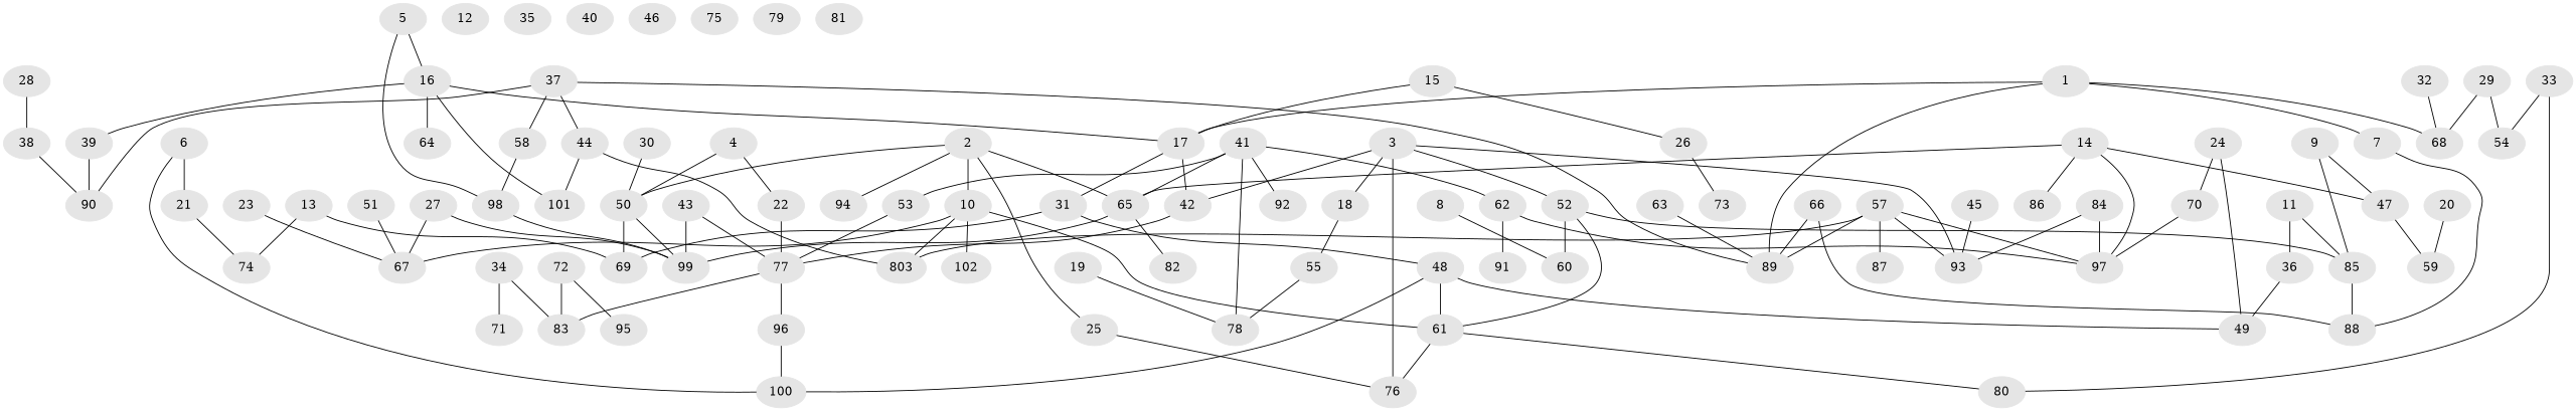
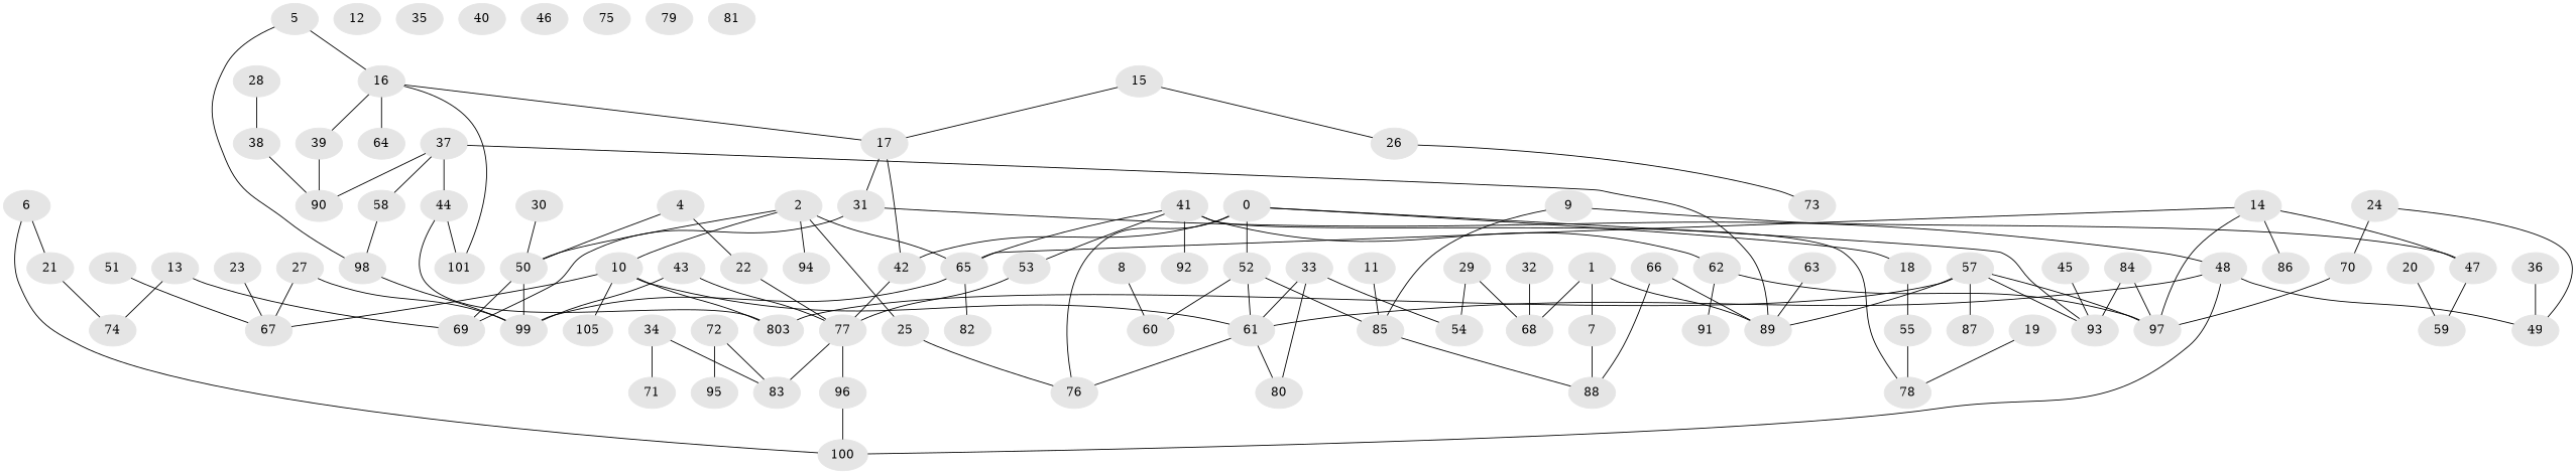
  graph {
    node [color=gray90 style=filled]
    1
    7
    17
    68
    89
    88
    42
    31
    2
    10
    25
    50
    65
    94
    61
    67
-   102
+   102 [label=105]
    n18 [label=803]
    76
    69
    99
    82
-   3
+   3 [label=0]
    18
    52
    93
    55
    77
    60
    85
    4
    22
    5
    16
    98
    39
    64
    101
    6
    21
    100
    74
    8
    9
    47
    59
    80
    11
    36
    49
    12
    13
    14
    86
    97
    15
    26
    73
    90
    48
    78
    19
    20
    83
    96
    23
    24
    70
    27
    28
    38
    29
    54
    30
    32
    33
    34
    71
    35
    37
    44
    58
    40
    41
    53
    62
    92
    91
    43
    45
    46
    51
    57
    87
    63
    66
    72
    95
    75
    79
    81
    84
    1 -- 7
-   1 -- 17
    1 -- 68
    1 -- 89
    7 -- 88
    17 -- 42
    17 -- 31
    42 -- 77
    31 -- 69
    31 -- 48
    2 -- 10
    2 -- 25
    2 -- 50
    2 -- 65
    2 -- 94
    10 -- 61
    10 -- 67
    10 -- 102
    10 -- n18
    25 -- 76
    50 -- 69
    50 -- 99
    65 -- 99
    65 -- 82
    61 -- 76
    61 -- 80
    3 -- 42
    3 -- 76
    3 -- 18
    3 -- 52
    3 -- 93
    18 -- 55
    52 -- 61
    52 -- 60
    52 -- 85
    55 -- 78
    77 -- 83
    77 -- 96
    85 -- 88
    4 -- 50
    4 -- 22
    22 -- 77
    5 -- 16
    5 -- 98
    16 -- 17
    16 -- 39
    16 -- 64
    16 -- 101
    98 -- 99
    39 -- 90
    6 -- 21
    6 -- 100
    21 -- 74
    8 -- 60
    9 -- 85
    9 -- 47
    47 -- 59
    11 -- 85
-   11 -- 36
    36 -- 49
    13 -- 69
    13 -- 74
    14 -- 65
    14 -- 47
    14 -- 86
    14 -- 97
    15 -- 17
    15 -- 26
    26 -- 73
    48 -- 61
    48 -- 100
    48 -- 49
    19 -- 78
    20 -- 59
    96 -- 100
    23 -- 67
    24 -- 49
    24 -- 70
    70 -- 97
    27 -- 67
    27 -- 99
    28 -- 38
    38 -- 90
    29 -- 68
    29 -- 54
    30 -- 50
    32 -- 68
+   33 -- 61
    33 -- 80
    33 -- 54
    34 -- 83
    34 -- 71
    37 -- 89
    37 -- 90
    37 -- 44
    37 -- 58
    44 -- n18
    44 -- 101
    58 -- 98
    41 -- 65
    41 -- 78
    41 -- 53
    41 -- 62
    41 -- 92
    53 -- 77
    62 -- 97
    62 -- 91
    43 -- 99
    43 -- 77
    45 -- 93
    51 -- 67
    57 -- 89
    57 -- n18
    57 -- 93
    57 -- 97
    57 -- 87
    63 -- 89
    66 -- 89
    66 -- 88
    72 -- 83
    72 -- 95
    84 -- 93
    84 -- 97
  }
